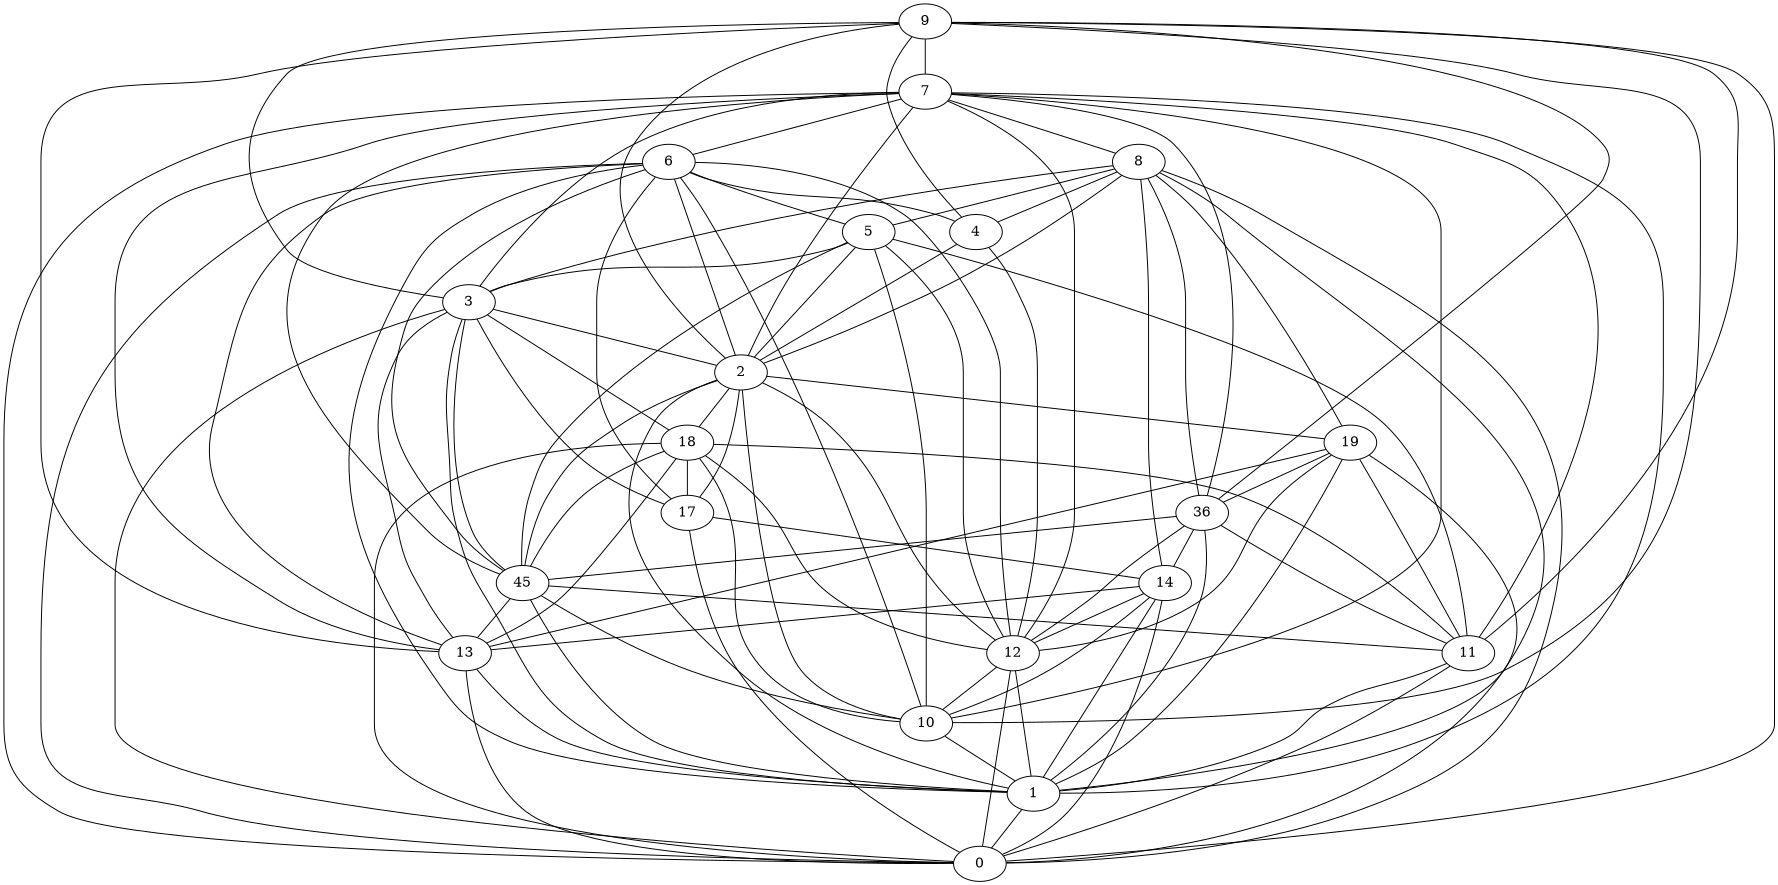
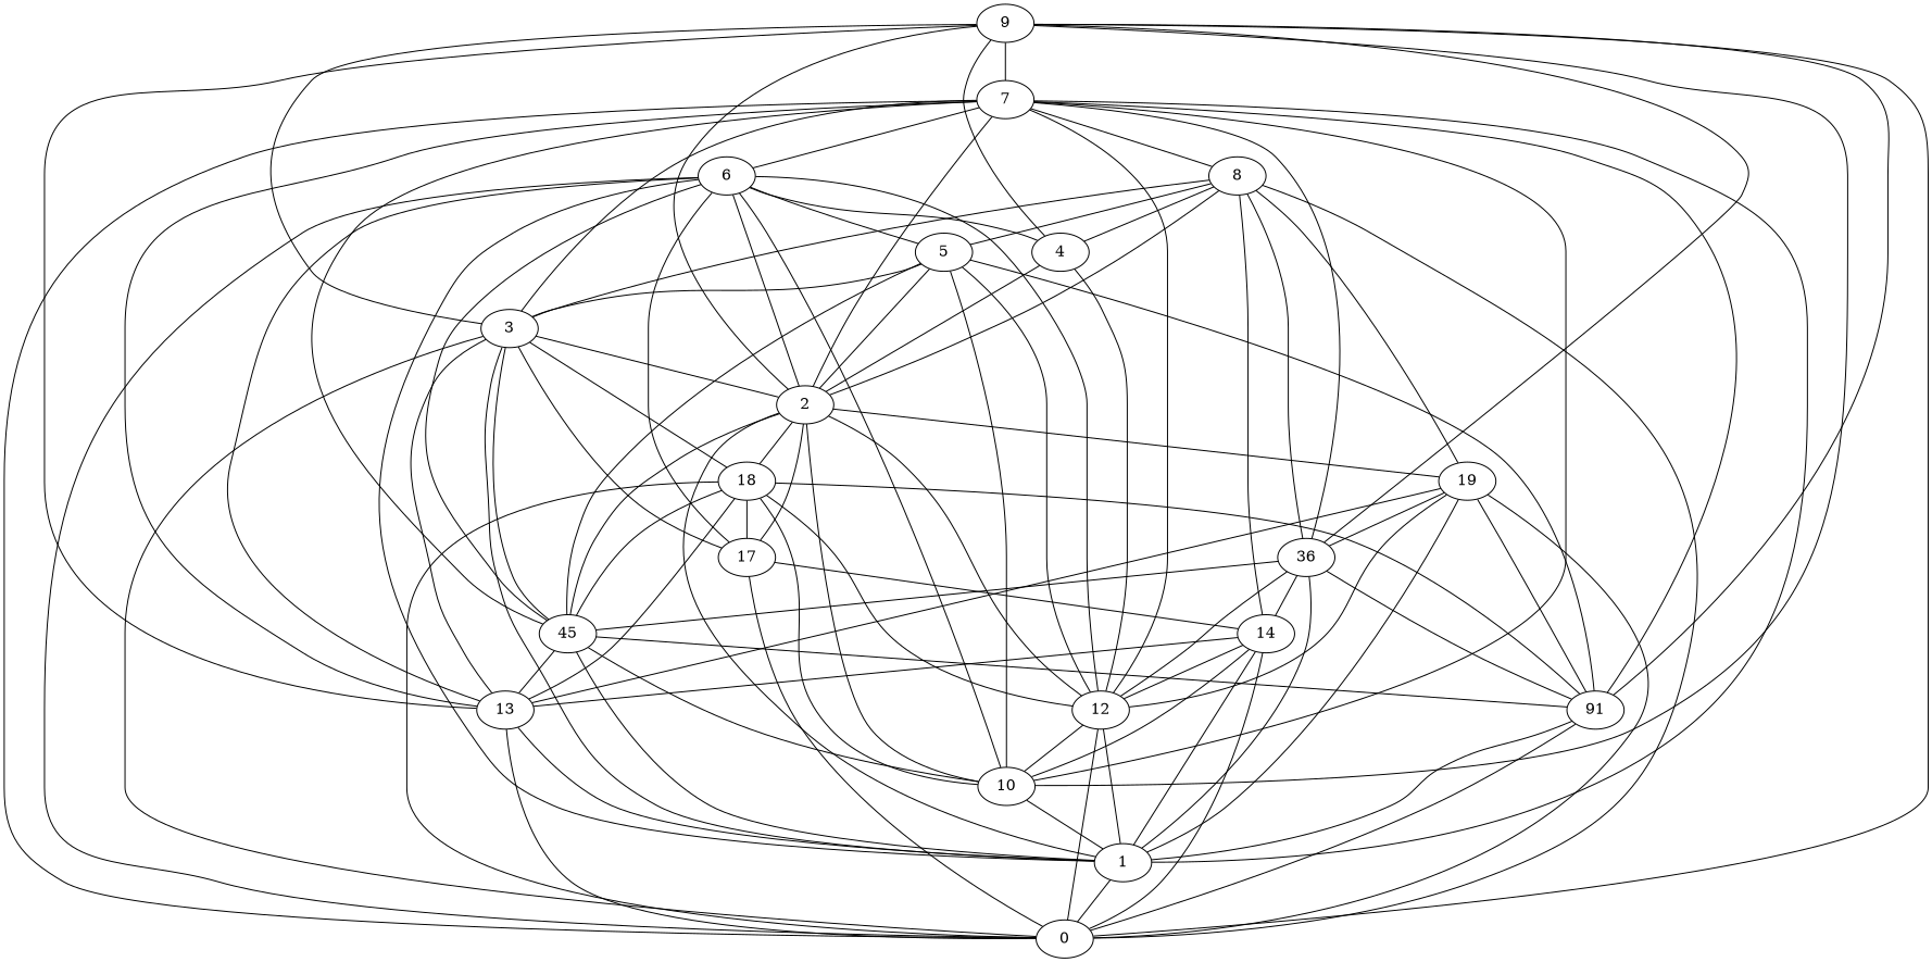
  digraph {
    edge [color=black dir=none]
    12
    1
    0
    10
    5
    3
    2
-   11
+   11 [label=91]
    n9 [label=45]
    13
    17
    18
    19
    8
    n15 [label=36]
    14
    4
    9
    7
    6
    subgraph sub_1 {
      12
      1
      0
      10
      5
      3
      2
      11
      n9
      13
      17
      18
      19
      8
      n15
      14
      4
      9
      7
      6
    }
    12 -> 1
    12 -> 0
    12 -> 10
    1 -> 0
    10 -> 1
    5 -> 12
    5 -> 10
    5 -> 3
    5 -> 2
    5 -> 11
    5 -> n9
    3 -> 1
    3 -> 0
    3 -> 2
    3 -> n9
    3 -> 13
    3 -> 17
    3 -> 18
    2 -> 12
    2 -> 1
    2 -> 10
    2 -> n9
    2 -> 17
    2 -> 18
    2 -> 19
    11 -> 1
    11 -> 0
    n9 -> 1
    n9 -> 10
    n9 -> 11
    n9 -> 13
    13 -> 1
    13 -> 0
    17 -> 0
    17 -> 14
    18 -> 12
    18 -> 0
    18 -> 10
    18 -> 11
    18 -> n9
    18 -> 13
    18 -> 17
    19 -> 12
    19 -> 1
    19 -> 0
    19 -> 11
    19 -> 13
    19 -> n15
-   8 -> 1
    8 -> 0
    8 -> 5
    8 -> 3
    8 -> 2
    8 -> 19
    8 -> n15
    8 -> 14
    8 -> 4
    n15 -> 12
    n15 -> 1
    n15 -> 11
    n15 -> n9
    n15 -> 14
    14 -> 12
    14 -> 1
    14 -> 0
    14 -> 10
    14 -> 13
    4 -> 12
    4 -> 2
    9 -> 0
    9 -> 10
    9 -> 3
    9 -> 2
    9 -> 11
    9 -> 13
    9 -> n15
    9 -> 4
    9 -> 7
    7 -> 12
    7 -> 1
    7 -> 0
    7 -> 10
    7 -> 3
    7 -> 2
    7 -> 11
    7 -> n9
    7 -> 13
    7 -> 8
    7 -> n15
    7 -> 6
    6 -> 12
    6 -> 1
    6 -> 0
    6 -> 10
    6 -> 5
    6 -> 2
    6 -> n9
    6 -> 13
    6 -> 17
    6 -> 4
  }
